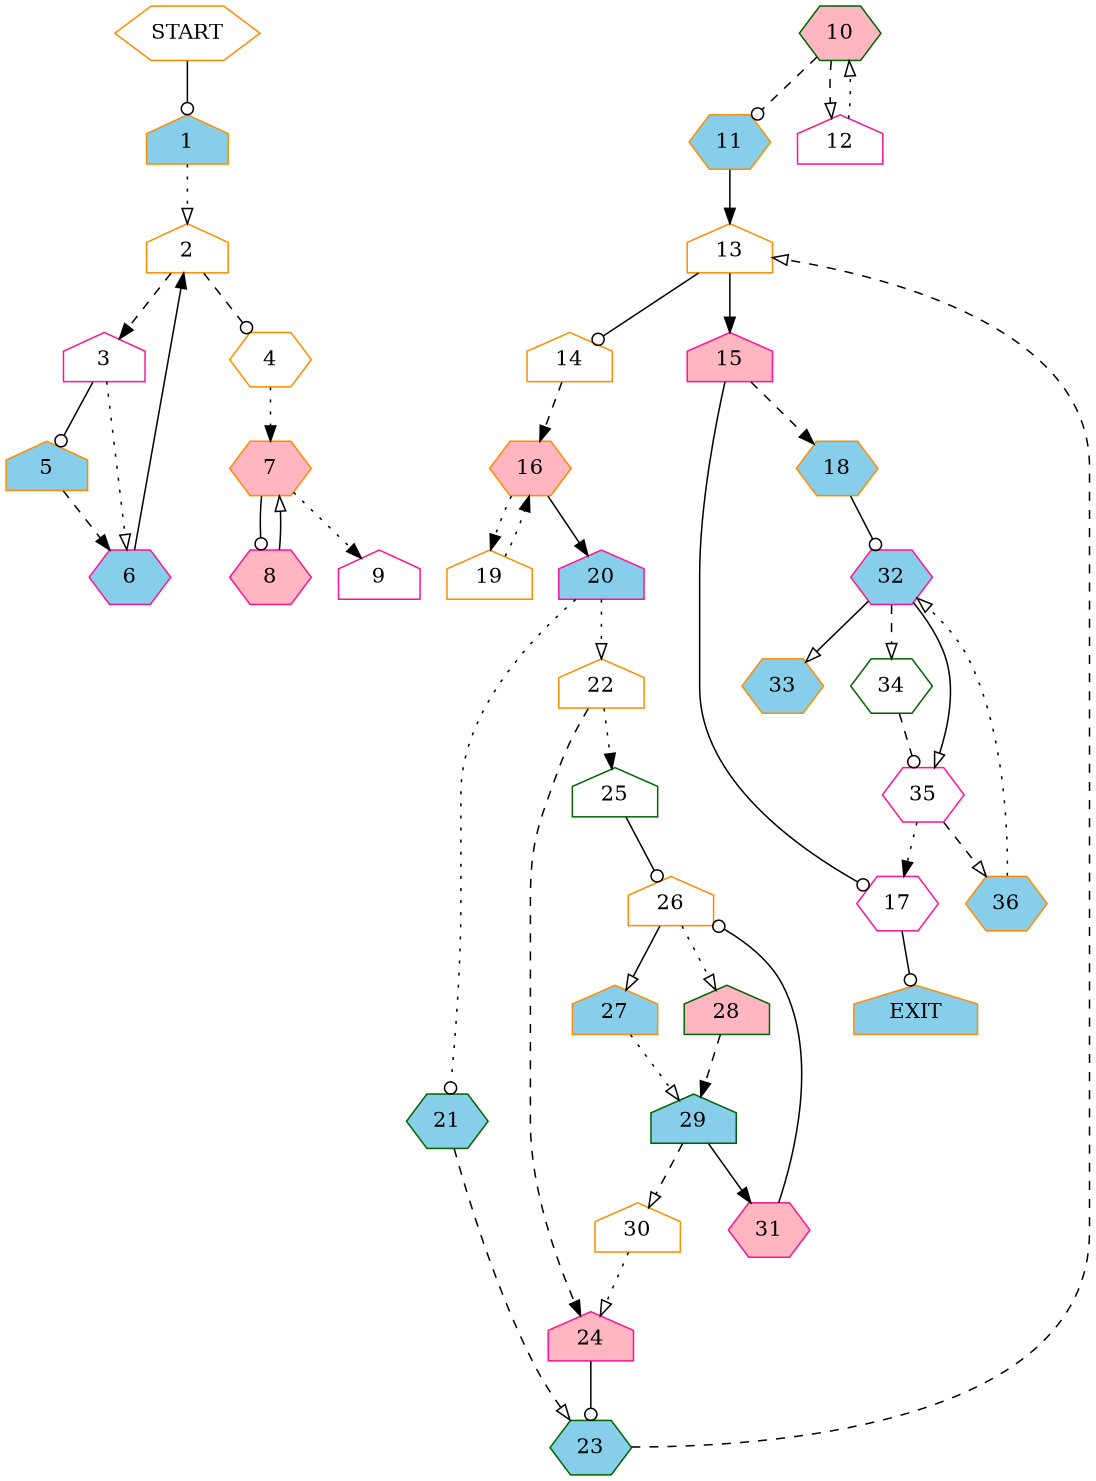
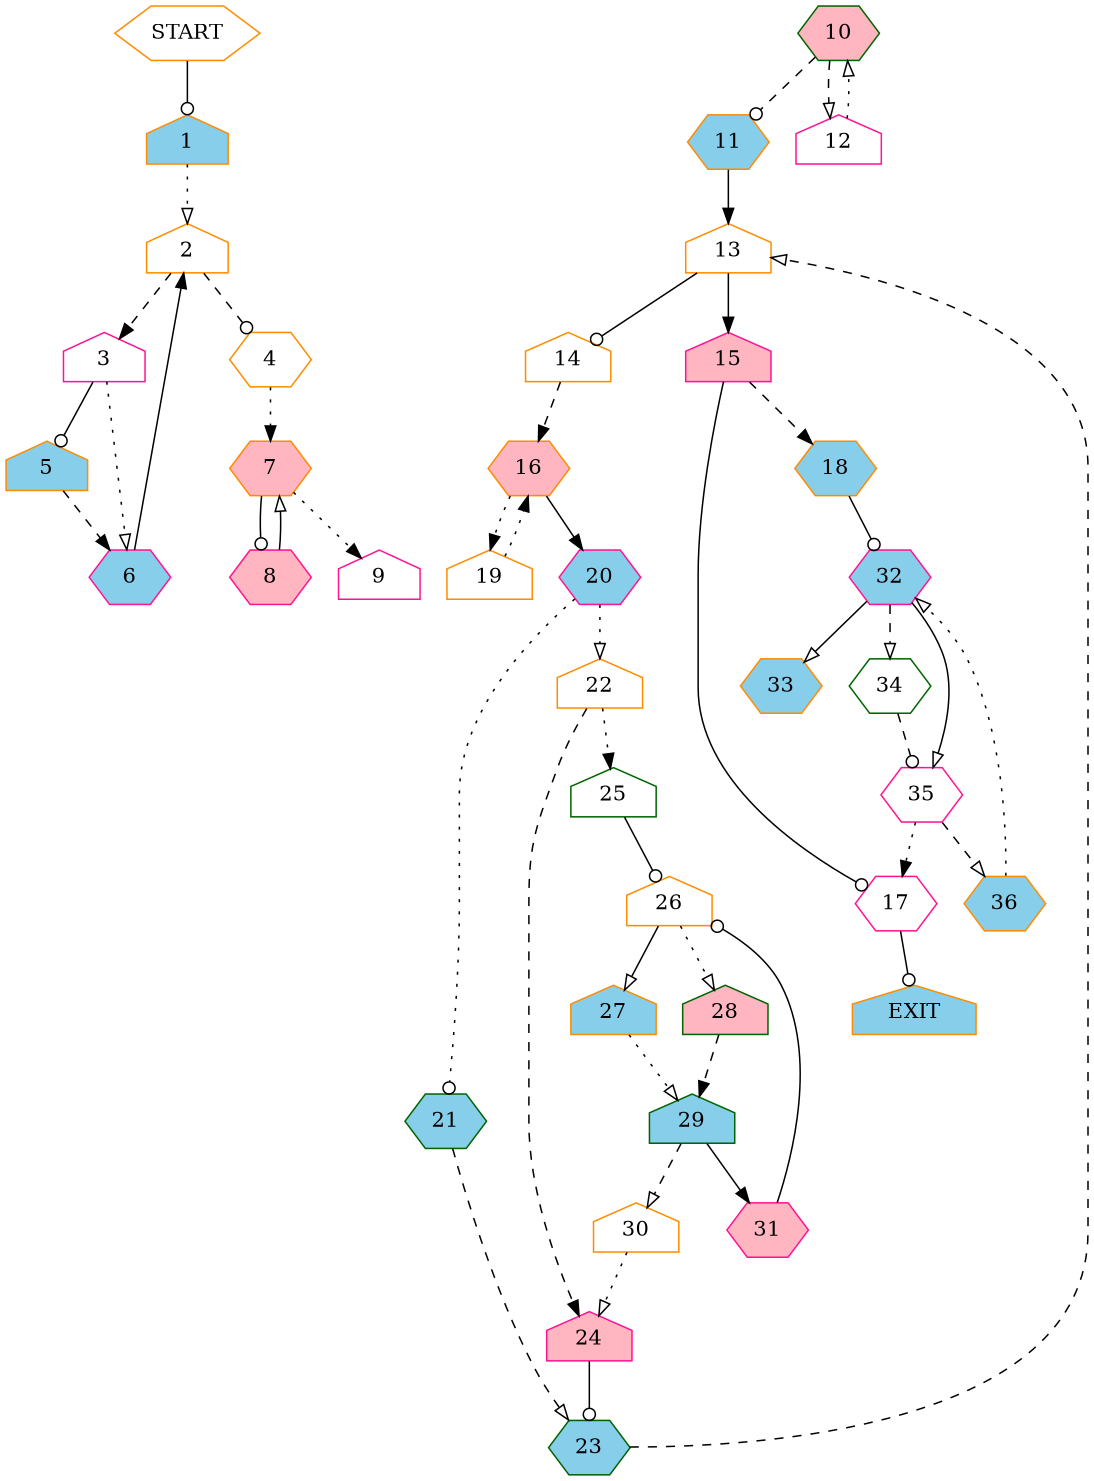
  digraph {
    node [color=darkorange fillcolor=white shape=house style=filled]
    edge [arrowhead=onormal style=solid]
    n1 [label=START shape=hexagon]
    1 [fillcolor=skyblue]
    2
    n4 [fillcolor=skyblue label=EXIT]
    3 [color=deeppink]
    4 [shape=hexagon]
    5 [fillcolor=skyblue]
    6 [color=deeppink fillcolor=skyblue shape=hexagon]
    7 [fillcolor=lightpink shape=hexagon]
    8 [color=deeppink fillcolor=lightpink shape=hexagon]
    9 [color=deeppink]
    10 [color=darkgreen fillcolor=lightpink shape=hexagon]
    11 [fillcolor=skyblue shape=hexagon]
    12 [color=deeppink]
    13
    14
    15 [color=deeppink fillcolor=lightpink]
    16 [fillcolor=lightpink shape=hexagon]
    17 [color=deeppink shape=hexagon]
    18 [fillcolor=skyblue shape=hexagon]
    19
-   20 [color=deeppink fillcolor=skyblue]
+   20 [color=deeppink fillcolor=skyblue shape=hexagon]
    32 [color=deeppink fillcolor=skyblue shape=hexagon]
    21 [color=darkgreen fillcolor=skyblue shape=hexagon]
    22
    33 [fillcolor=skyblue shape=hexagon]
    34 [color=darkgreen shape=hexagon]
    35 [color=deeppink shape=hexagon]
    23 [color=darkgreen fillcolor=skyblue shape=hexagon]
    24 [color=deeppink fillcolor=lightpink]
    25 [color=darkgreen]
    26
    27 [fillcolor=skyblue]
    28 [color=darkgreen fillcolor=lightpink]
    29 [color=darkgreen fillcolor=skyblue]
    30
    31 [color=deeppink fillcolor=lightpink shape=hexagon]
    36 [fillcolor=skyblue shape=hexagon]
    n1 -> 1 [arrowhead=odot]
    1 -> 2 [style=dotted]
    2 -> 3 [arrowhead=normal style=dashed]
    2 -> 4 [arrowhead=odot style=dashed]
    3 -> 5 [arrowhead=odot]
    3 -> 6 [style=dotted]
    4 -> 7 [arrowhead=normal style=dotted]
    5 -> 6 [arrowhead=normal style=dashed]
    6 -> 2 [arrowhead=normal]
    7 -> 8 [arrowhead=odot]
    7 -> 9 [arrowhead=normal style=dotted]
    8 -> 7
    10 -> 11 [arrowhead=odot style=dashed]
    10 -> 12 [style=dashed]
    11 -> 13 [arrowhead=normal]
    12 -> 10 [style=dotted]
    13 -> 14 [arrowhead=odot]
    13 -> 15 [arrowhead=normal]
    14 -> 16 [arrowhead=normal style=dashed]
    15 -> 17 [arrowhead=odot]
    15 -> 18 [arrowhead=normal style=dashed]
    16 -> 19 [arrowhead=normal style=dotted]
    16 -> 20 [arrowhead=normal]
    17 -> n4 [arrowhead=odot]
    18 -> 32 [arrowhead=odot]
    19 -> 16 [arrowhead=normal style=dotted]
    20 -> 21 [arrowhead=odot style=dotted]
    20 -> 22 [style=dotted]
    32 -> 33
    32 -> 34 [style=dashed]
    32 -> 35
    21 -> 23 [style=dashed]
    22 -> 24 [arrowhead=normal style=dashed]
    22 -> 25 [arrowhead=normal style=dotted]
    34 -> 35 [arrowhead=odot style=dashed]
    35 -> 17 [arrowhead=normal style=dotted]
    35 -> 36 [style=dashed]
    23 -> 13 [style=dashed]
    24 -> 23 [arrowhead=odot]
    25 -> 26 [arrowhead=odot]
    26 -> 27
    26 -> 28 [style=dotted]
    27 -> 29 [style=dotted]
    28 -> 29 [arrowhead=normal style=dashed]
    29 -> 30 [style=dashed]
    29 -> 31 [arrowhead=normal]
    30 -> 24 [style=dotted]
    31 -> 26 [arrowhead=odot]
    36 -> 32 [style=dotted]
  }
